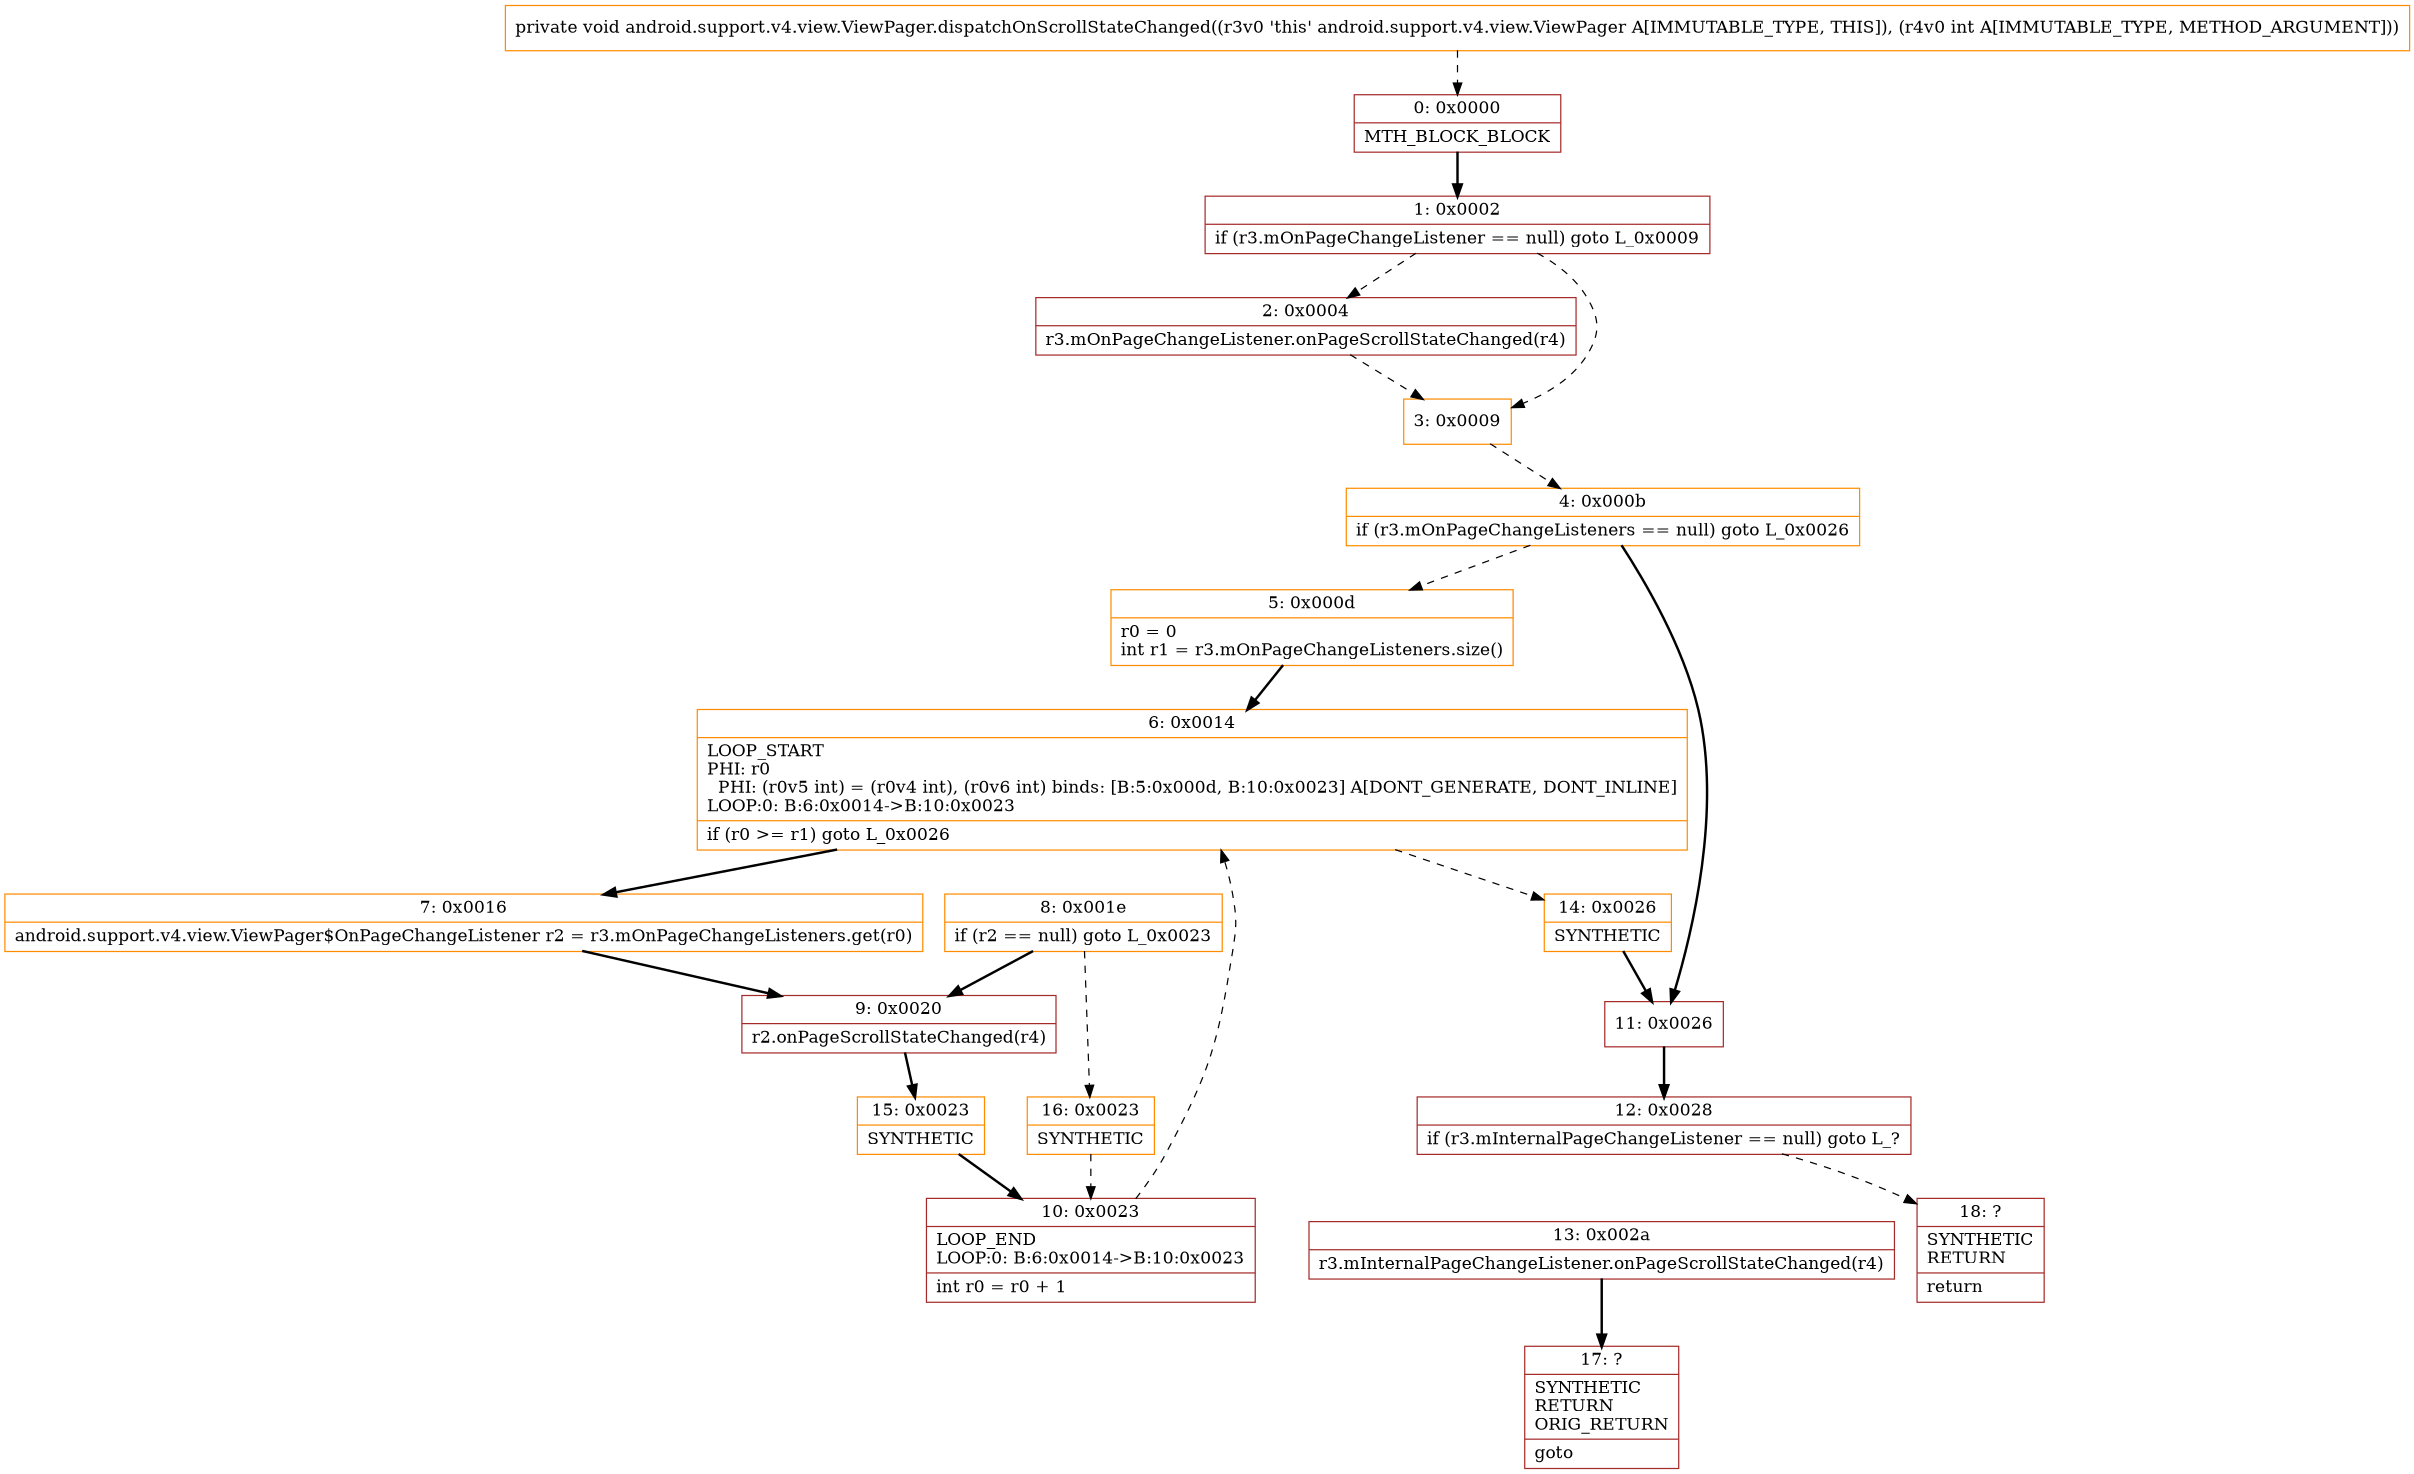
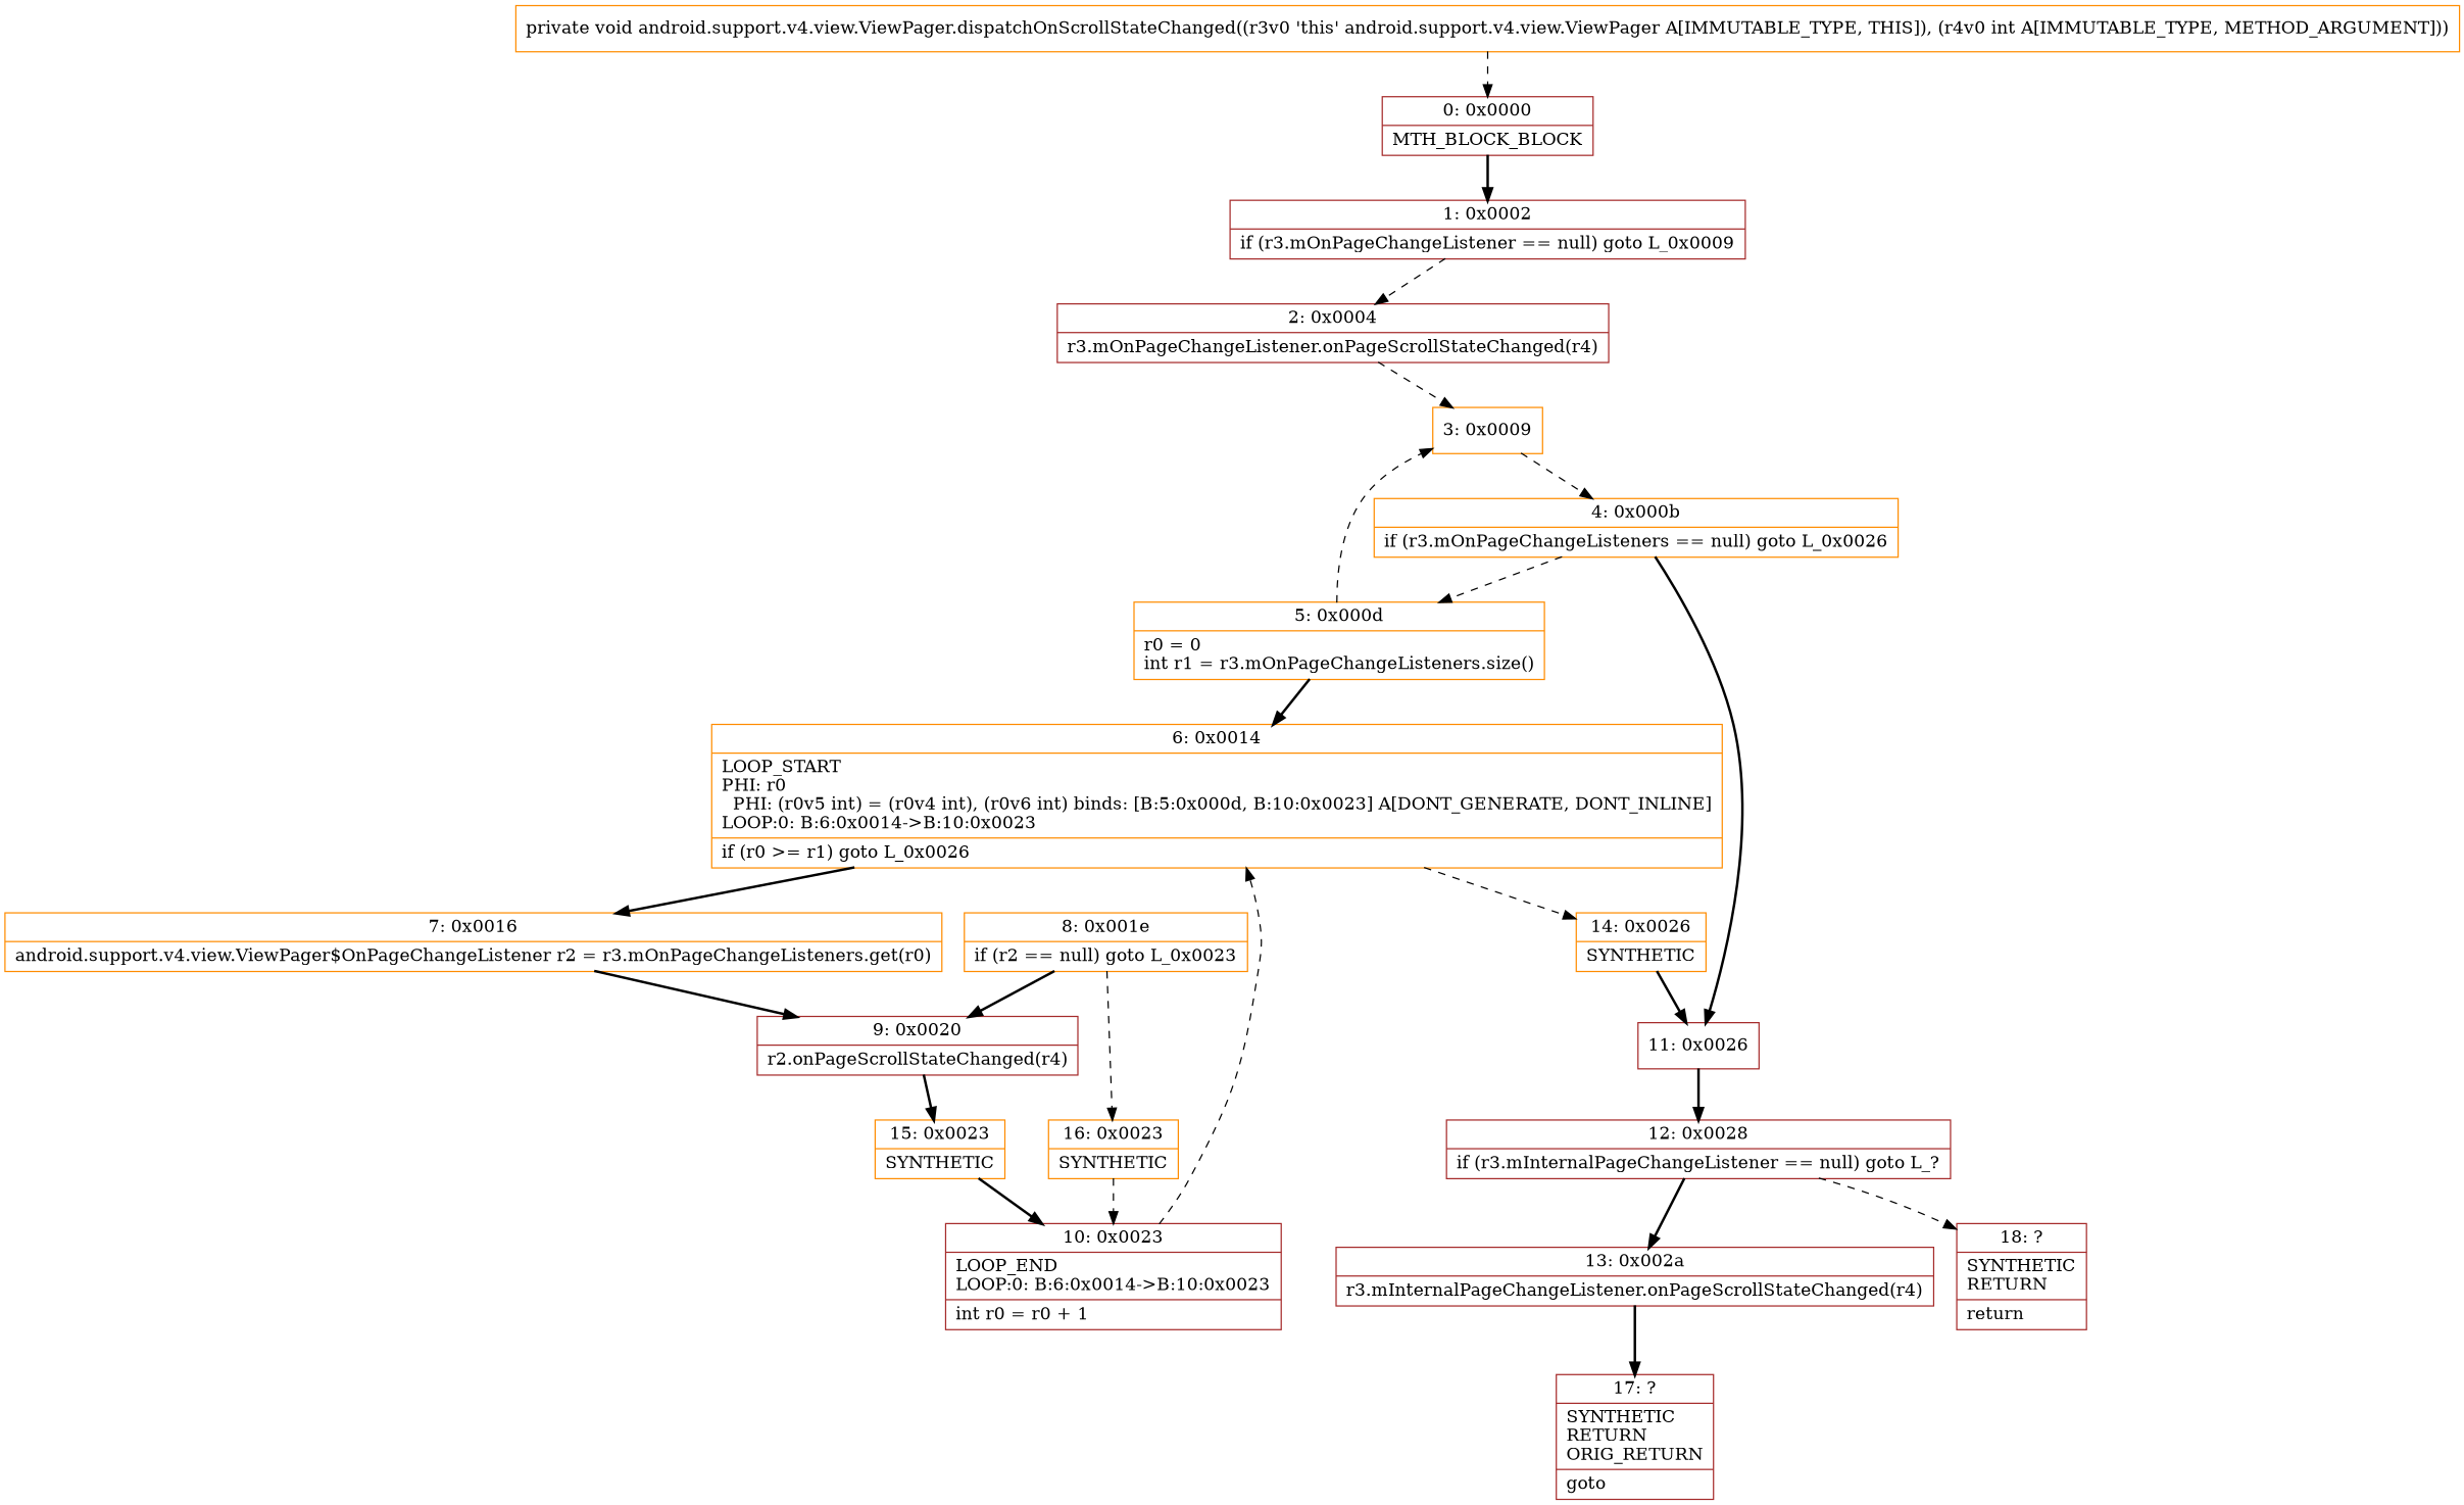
  digraph {
    node [color=brown shape=record]
    edge [style=bold]
    n1 [label="{0\:\ 0x0000|MTH_BLOCK_BLOCK\l}"]
    n2 [label="{1\:\ 0x0002|if (r3.mOnPageChangeListener == null) goto L_0x0009\l}"]
    n3 [label="{2\:\ 0x0004|r3.mOnPageChangeListener.onPageScrollStateChanged(r4)\l}"]
    n4 [color=darkorange label="{3\:\ 0x0009}"]
    n5 [color=darkorange label="{4\:\ 0x000b|if (r3.mOnPageChangeListeners == null) goto L_0x0026\l}"]
    n6 [color=darkorange label="{5\:\ 0x000d|r0 = 0\lint r1 = r3.mOnPageChangeListeners.size()\l}"]
    n7 [label="{11\:\ 0x0026}"]
    n8 [color=darkorange label="{6\:\ 0x0014|LOOP_START\lPHI: r0 \l  PHI: (r0v5 int) = (r0v4 int), (r0v6 int) binds: [B:5:0x000d, B:10:0x0023] A[DONT_GENERATE, DONT_INLINE]\lLOOP:0: B:6:0x0014\-\>B:10:0x0023\l|if (r0 \>= r1) goto L_0x0026\l}"]
    n9 [label="{12\:\ 0x0028|if (r3.mInternalPageChangeListener == null) goto L_?\l}"]
    n10 [color=darkorange label="{7\:\ 0x0016|android.support.v4.view.ViewPager$OnPageChangeListener r2 = r3.mOnPageChangeListeners.get(r0)\l}"]
    n11 [color=darkorange label="{14\:\ 0x0026|SYNTHETIC\l}"]
    n12 [label="{9\:\ 0x0020|r2.onPageScrollStateChanged(r4)\l}"]
    n13 [color=darkorange label="{8\:\ 0x001e|if (r2 == null) goto L_0x0023\l}"]
    n14 [color=darkorange label="{16\:\ 0x0023|SYNTHETIC\l}"]
    n15 [color=darkorange label="{15\:\ 0x0023|SYNTHETIC\l}"]
    n16 [label="{10\:\ 0x0023|LOOP_END\lLOOP:0: B:6:0x0014\-\>B:10:0x0023\l|int r0 = r0 + 1\l}"]
    n17 [label="{13\:\ 0x002a|r3.mInternalPageChangeListener.onPageScrollStateChanged(r4)\l}"]
    n18 [label="{18\:\ ?|SYNTHETIC\lRETURN\l|return\l}"]
    n19 [label="{17\:\ ?|SYNTHETIC\lRETURN\lORIG_RETURN\l|goto\l}"]
    n20 [color=darkorange label="{private void android.support.v4.view.ViewPager.dispatchOnScrollStateChanged((r3v0 'this' android.support.v4.view.ViewPager A[IMMUTABLE_TYPE, THIS]), (r4v0 int A[IMMUTABLE_TYPE, METHOD_ARGUMENT])) }"]
    n1 -> n2
    n2 -> n3 [style=dashed]
-   n2 -> n4 [style=dashed]
+   n6 -> n4 [style=dashed]
    n3 -> n4 [style=dashed]
    n4 -> n5 [style=dashed]
    n5 -> n6 [style=dashed]
    n5 -> n7
    n6 -> n8
    n7 -> n9
    n8 -> n10
    n8 -> n11 [style=dashed]
+   n9 -> n17
    n9 -> n18 [style=dashed]
    n10 -> n12
    n11 -> n7
    n12 -> n15
    n13 -> n12
    n13 -> n14 [style=dashed]
    n14 -> n16 [style=dashed]
    n15 -> n16
    n16 -> n8 [style=dashed]
    n17 -> n19
    n20 -> n1 [style=dashed]
  }
